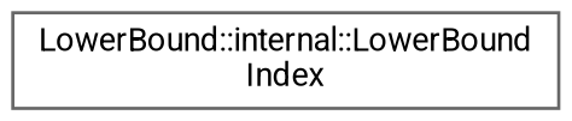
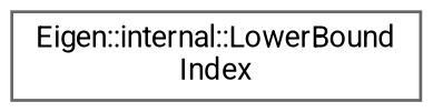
  digraph {
    rankdir=LR
    fontname=Roboto
-   n1 [color=grey40 fillcolor=white fontname=Roboto fontsize=10 height=0.2 label="LowerBound::internal::LowerBound\lIndex" shape=box style=filled width=0.4]
+   n1 [color=grey40 fillcolor=white fontname=Roboto fontsize=10 height=0.2 label="Eigen::internal::LowerBound\lIndex" shape=box style=filled width=0.4]
  }
